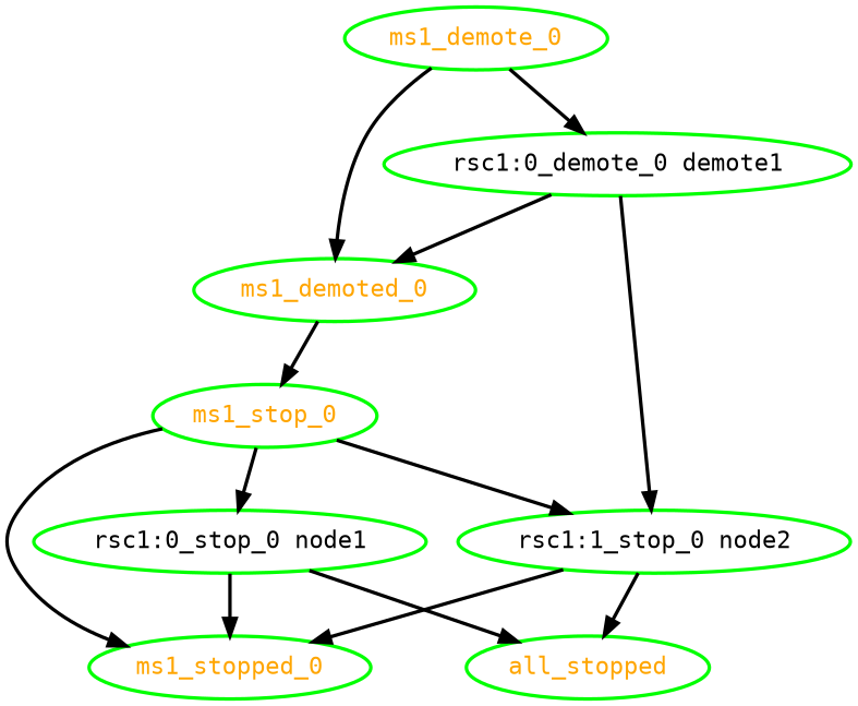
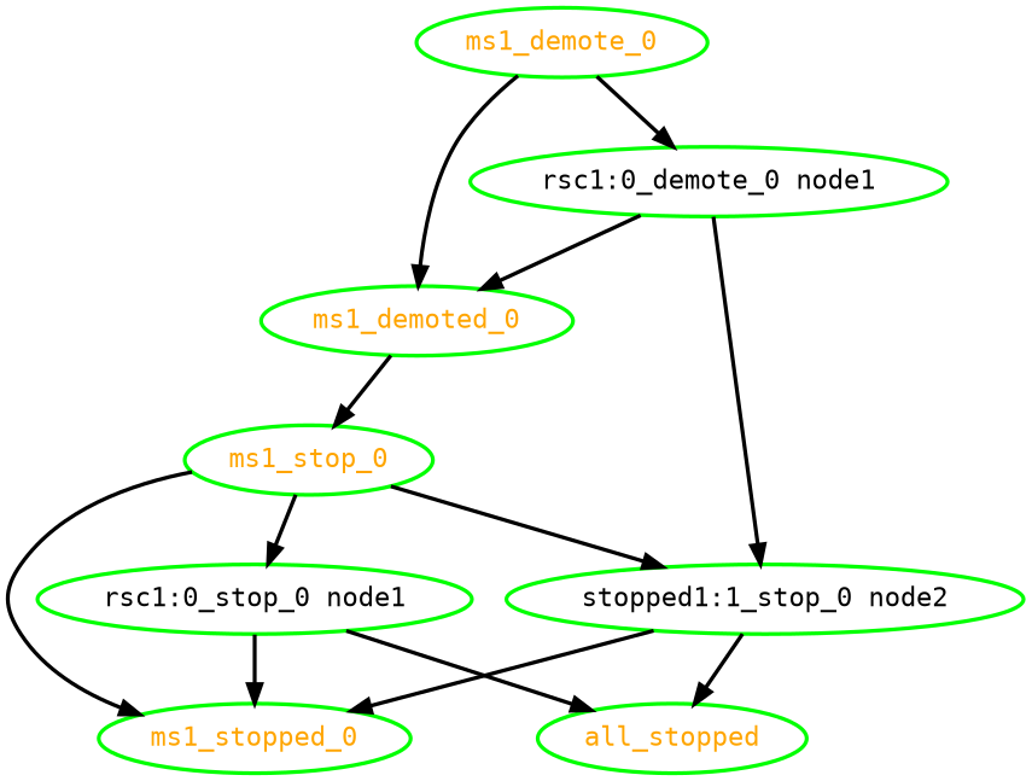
  digraph {
    fontname="DejaVu Sans Mono"
    node [color=green fontcolor=orange fontname="DejaVu Sans Mono" style=bold]
    edge [fontname="DejaVu Sans Mono" style=bold]
    ms1_demote_0
    ms1_demoted_0
-   "rsc1:0_demote_0 node1" [fontcolor=black label="rsc1:0_demote_0 demote1"]
+   "rsc1:0_demote_0 node1" [fontcolor=black]
    ms1_stop_0
-   "rsc1:1_stop_0 node2" [fontcolor=black]
+   "rsc1:1_stop_0 node2" [fontcolor=black label="stopped1:1_stop_0 node2"]
    "rsc1:0_stop_0 node1" [fontcolor=black]
    ms1_stopped_0
    all_stopped
    ms1_demote_0 -> ms1_demoted_0
    ms1_demote_0 -> "rsc1:0_demote_0 node1"
    ms1_demoted_0 -> ms1_stop_0
    "rsc1:0_demote_0 node1" -> ms1_demoted_0
    "rsc1:0_demote_0 node1" -> "rsc1:1_stop_0 node2"
    ms1_stop_0 -> "rsc1:1_stop_0 node2"
    ms1_stop_0 -> "rsc1:0_stop_0 node1"
    ms1_stop_0 -> ms1_stopped_0
    "rsc1:1_stop_0 node2" -> ms1_stopped_0
    "rsc1:1_stop_0 node2" -> all_stopped
    "rsc1:0_stop_0 node1" -> ms1_stopped_0
    "rsc1:0_stop_0 node1" -> all_stopped
  }
